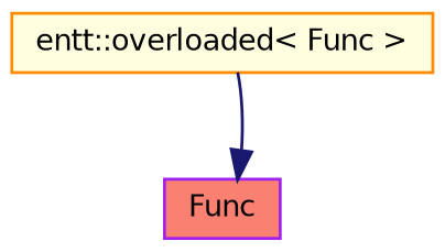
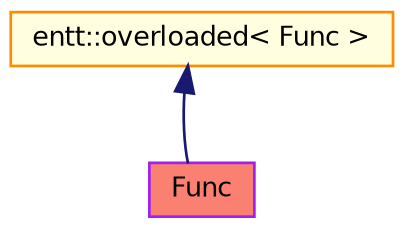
  digraph {
    node [fontname=Helvetica fontsize=10 shape=record style=filled]
    n1 [color=darkorange fillcolor=lightyellow fontcolor=black height=0.2 label="entt::overloaded\< Func \>" width=0.4]
    n2 [color=purple fillcolor=salmon height=0.2 label=Func width=0.4]
-   n2 -> n1 [color=midnightblue dir=back fontname=Helvetica fontsize=10 labelfontname=Helvetica labelfontsize=10 style=solid]
+   n1 -> n2 [color=midnightblue dir=back fontname=Helvetica fontsize=10 labelfontname=Helvetica labelfontsize=10 style=solid]
  }
